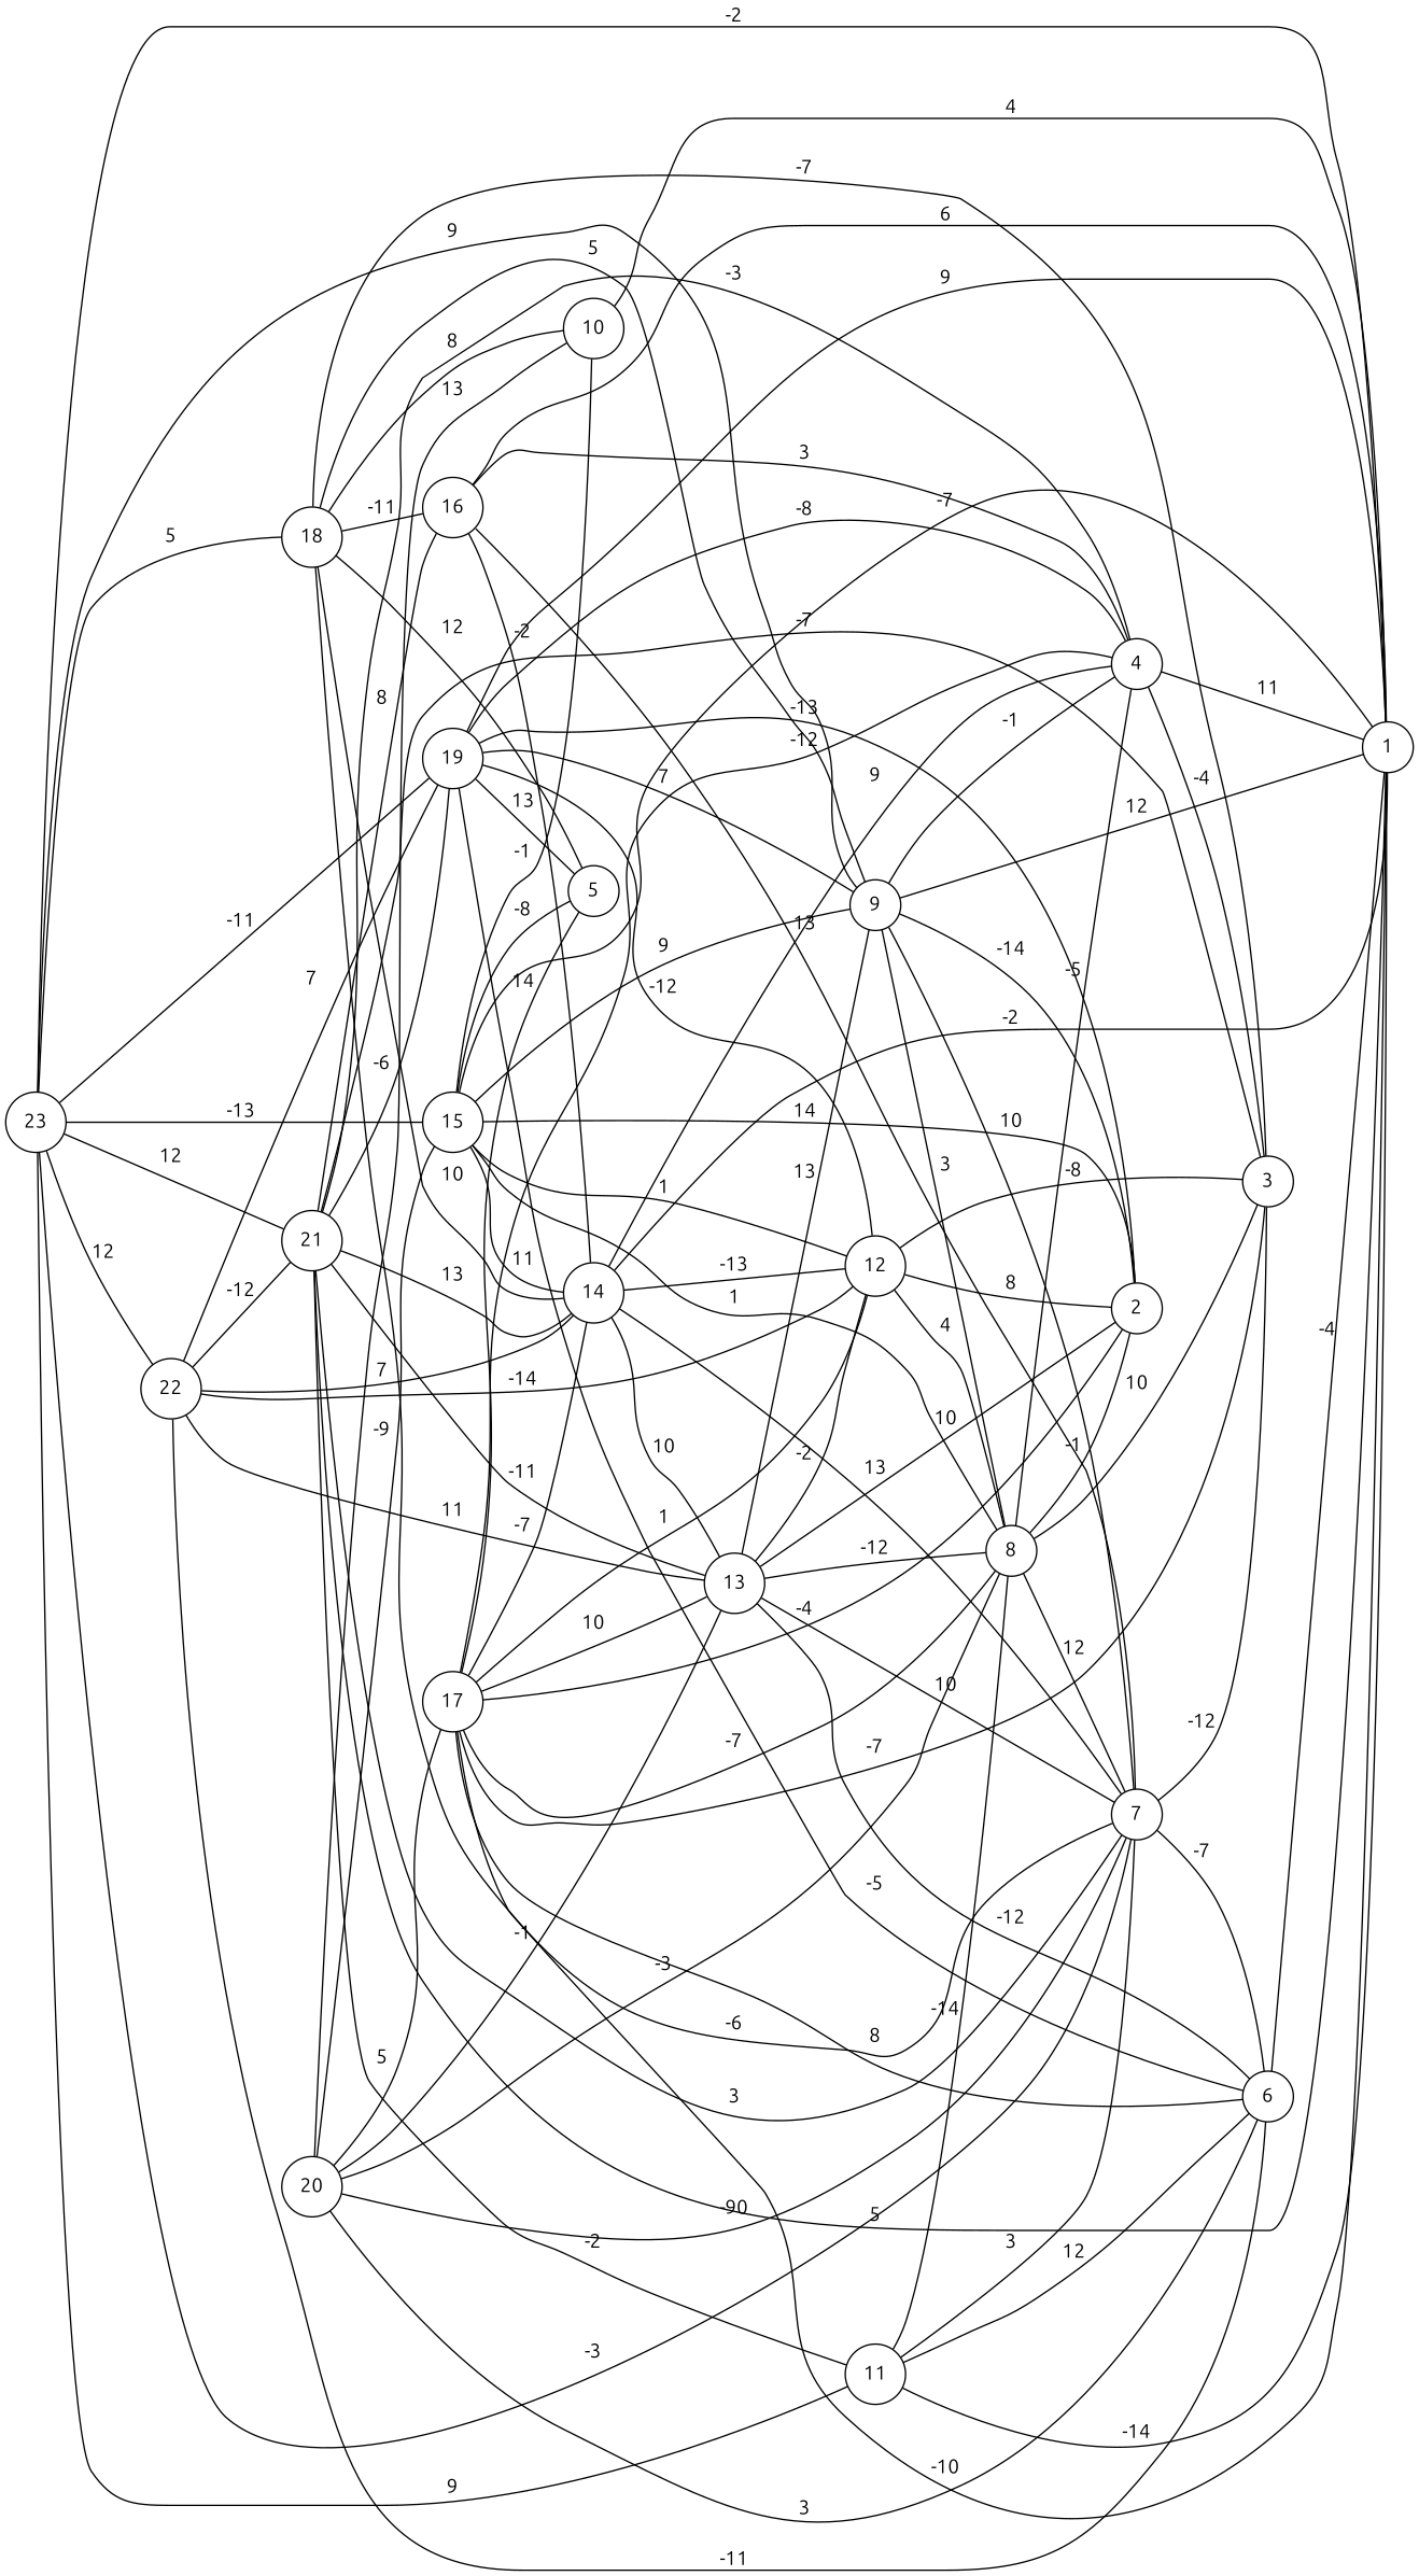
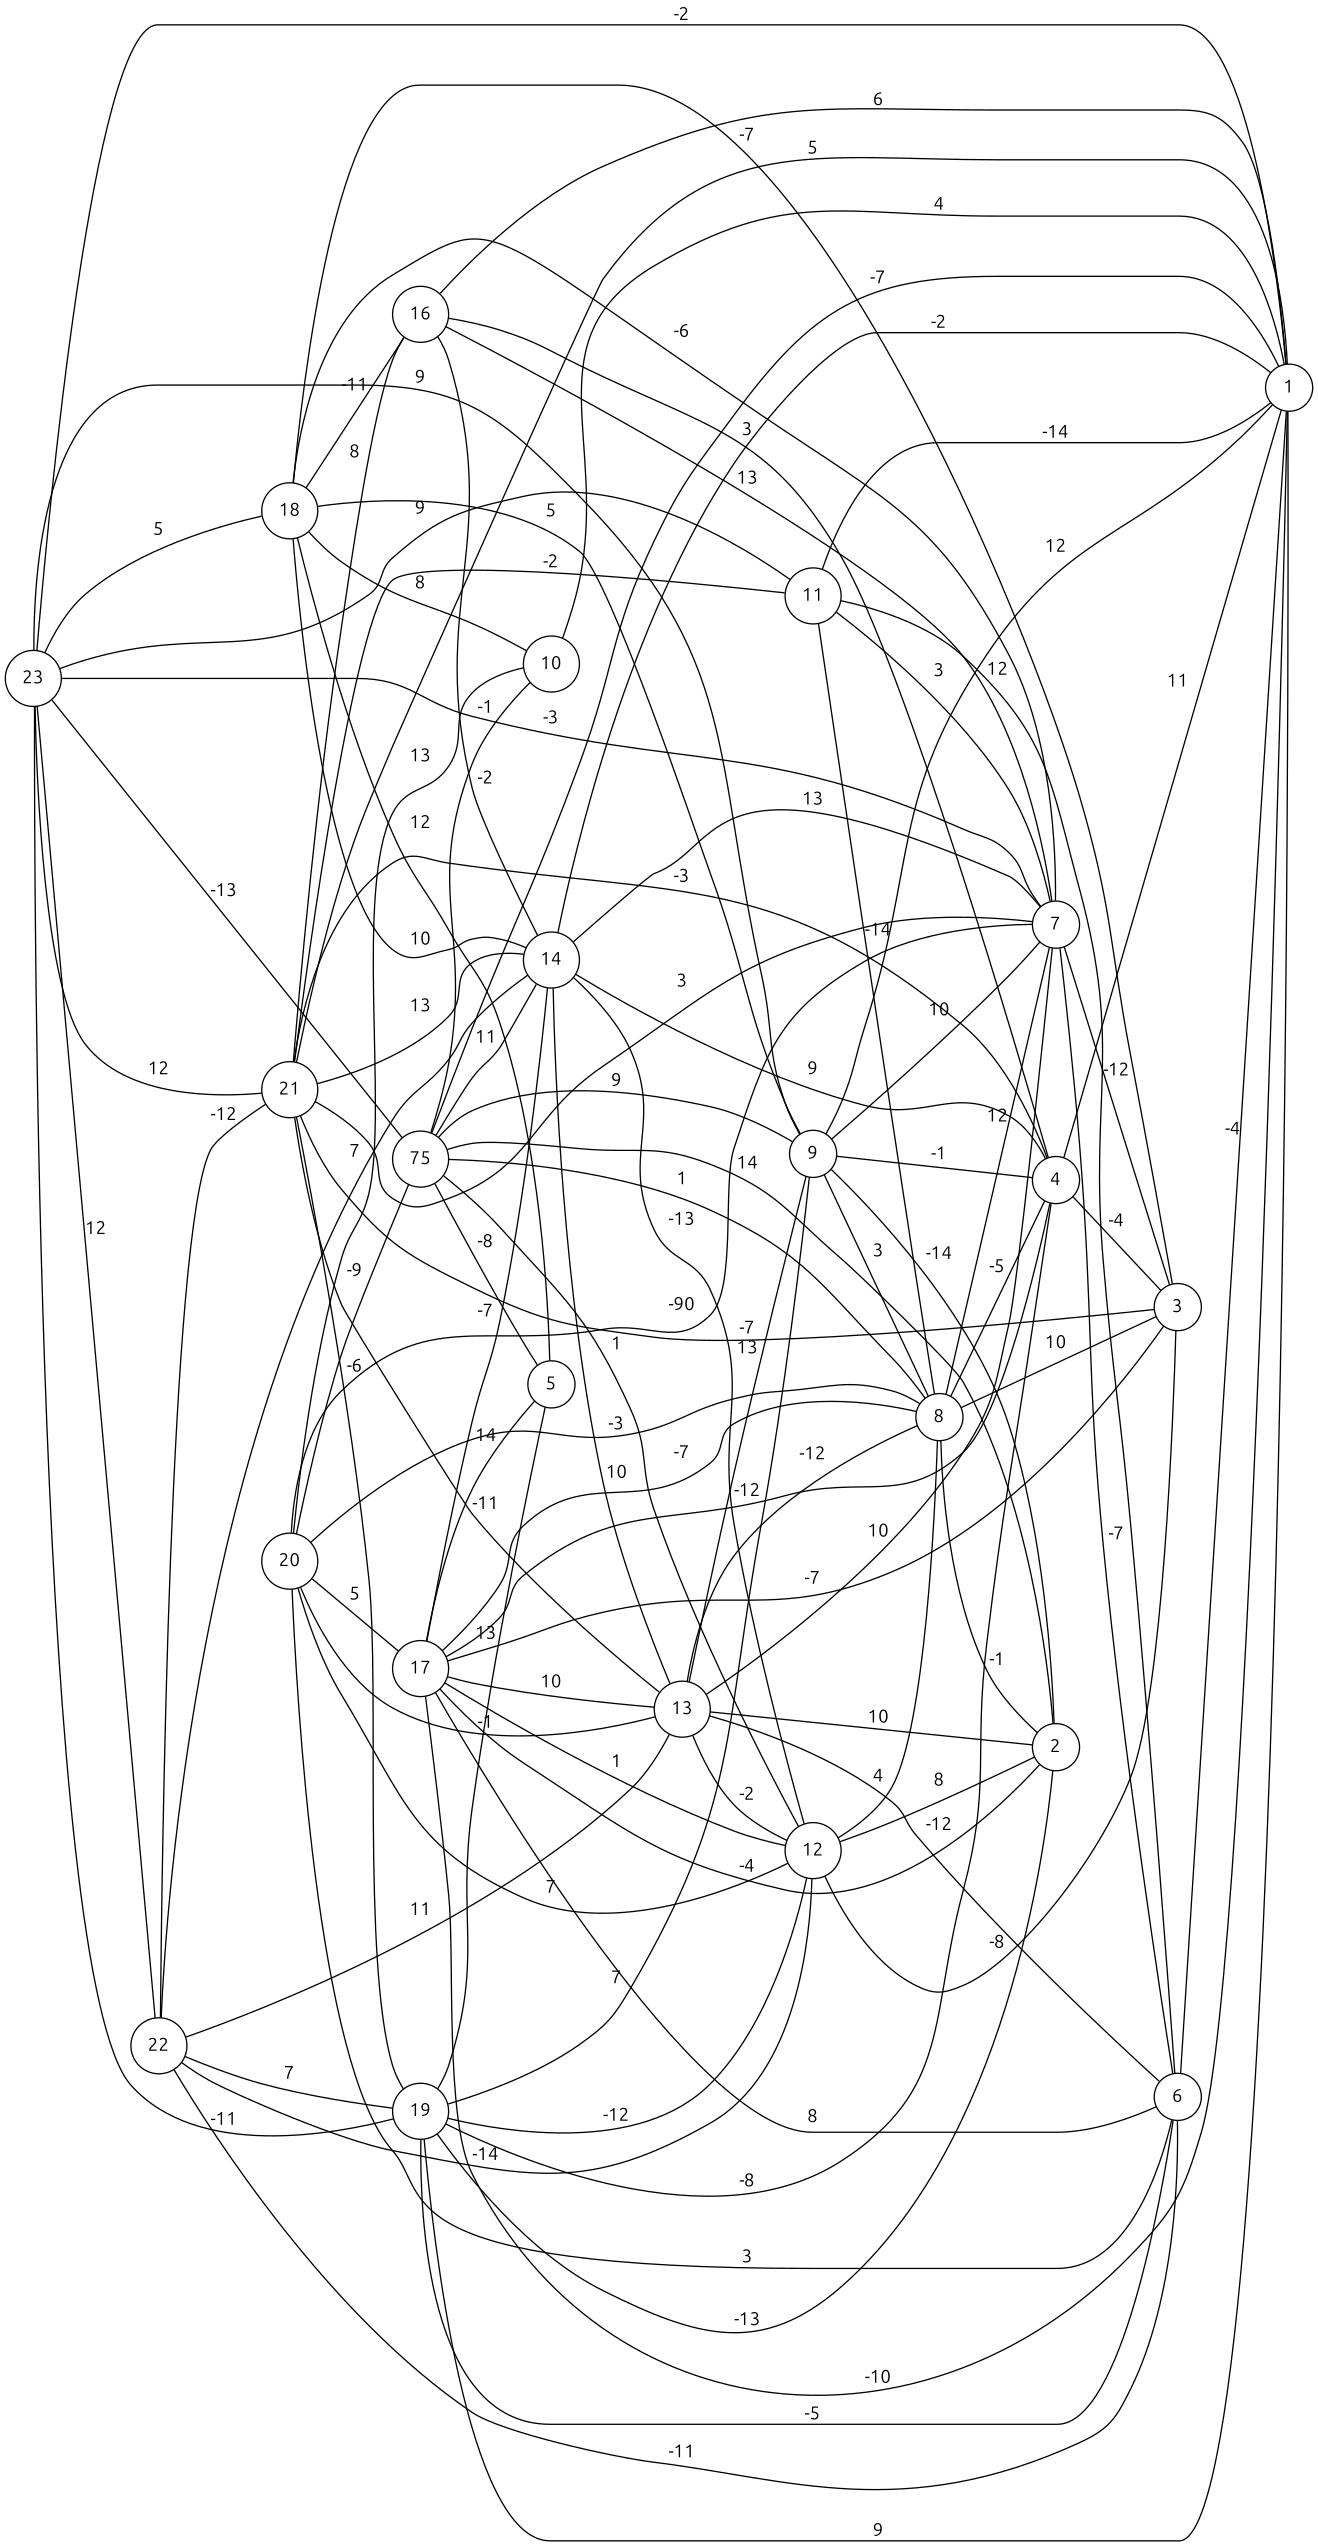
  graph {
    fontname=Ubuntu
    rankdir=LR
    node [fontname=Ubuntu shape=circle]
    edge [fontname=Ubuntu]
    23
    1
    7
    9
    11
-   15
+   15 [label=75]
    18
    19
    21
    22
    6
    3
    4
    8
    2
    12
    14
    10
    5
    16
    13
    20
    17
    23 -- 1 [label=-2]
    23 -- 7 [label=-3]
    23 -- 9 [label=9]
    23 -- 11 [label=9]
    23 -- 15 [label=-13]
    23 -- 18 [label=5]
    23 -- 19 [label=-11]
    23 -- 21 [label=12]
    23 -- 22 [label=12]
    7 -- 6 [label=-7]
    7 -- 3 [label=-12]
    9 -- 1 [label=12]
    9 -- 7 [label=10]
    9 -- 4 [label=-1]
    9 -- 8 [label=3]
    9 -- 2 [label=-14]
    11 -- 1 [label=-14]
    11 -- 7 [label=3]
    11 -- 6 [label=12]
    11 -- 8 [label=-14]
    15 -- 1 [label=-7]
    15 -- 9 [label=9]
    15 -- 8 [label=1]
    15 -- 2 [label=14]
    15 -- 12 [label=1]
    15 -- 14 [label=11]
    15 -- 10 [label=-1]
    15 -- 5 [label=-8]
    18 -- 7 [label=-6]
    18 -- 9 [label=5]
    18 -- 3 [label=-7]
    18 -- 14 [label=10]
    18 -- 10 [label=8]
    18 -- 5 [label=12]
    18 -- 16 [label=-11]
    19 -- 1 [label=9]
    19 -- 9 [label=7]
    19 -- 6 [label=-5]
    19 -- 4 [label=-8]
    19 -- 2 [label=-13]
    19 -- 12 [label=-12]
    19 -- 5 [label=13]
    21 -- 1 [label=5]
    21 -- 7 [label=3]
    21 -- 11 [label=-2]
    21 -- 19 [label=-6]
    21 -- 3 [label=-7]
    21 -- 4 [label=-3]
    21 -- 14 [label=13]
    21 -- 16 [label=8]
    21 -- 13 [label=-11]
    22 -- 19 [label=7]
    22 -- 21 [label=-12]
    22 -- 6 [label=-11]
    22 -- 12 [label=-14]
    22 -- 14 [label=7]
    22 -- 13 [label=11]
    6 -- 1 [label=-4]
    4 -- 1 [label=11]
    4 -- 3 [label=-4]
    8 -- 7 [label=12]
    8 -- 3 [label=10]
    8 -- 4 [label=-5]
    8 -- 2 [label=-1]
    12 -- 3 [label=-8]
    12 -- 8 [label=4]
    12 -- 2 [label=8]
    14 -- 1 [label=-2]
    14 -- 7 [label=13]
    14 -- 4 [label=9]
    14 -- 12 [label=-13]
    14 -- 13 [label=10]
    10 -- 1 [label=4]
    16 -- 1 [label=6]
    16 -- 7 [label=13]
    16 -- 4 [label=3]
    16 -- 14 [label=-2]
    13 -- 7 [label=10]
    13 -- 9 [label=13]
    13 -- 6 [label=-12]
    13 -- 8 [label=-12]
    13 -- 2 [label=10]
    13 -- 12 [label=-2]
    20 -- 7 [label=-90]
    20 -- 15 [label=-9]
    20 -- 6 [label=3]
    20 -- 8 [label=-3]
+   20 -- 12 [label=7]
    20 -- 10 [label=13]
    20 -- 13 [label=-1]
    20 -- 17 [label=5]
    17 -- 1 [label=-10]
    17 -- 6 [label=8]
    17 -- 3 [label=-7]
    17 -- 4 [label=-12]
    17 -- 8 [label=-7]
    17 -- 2 [label=-4]
    17 -- 12 [label=1]
    17 -- 14 [label=-7]
    17 -- 5 [label=14]
    17 -- 13 [label=10]
  }
